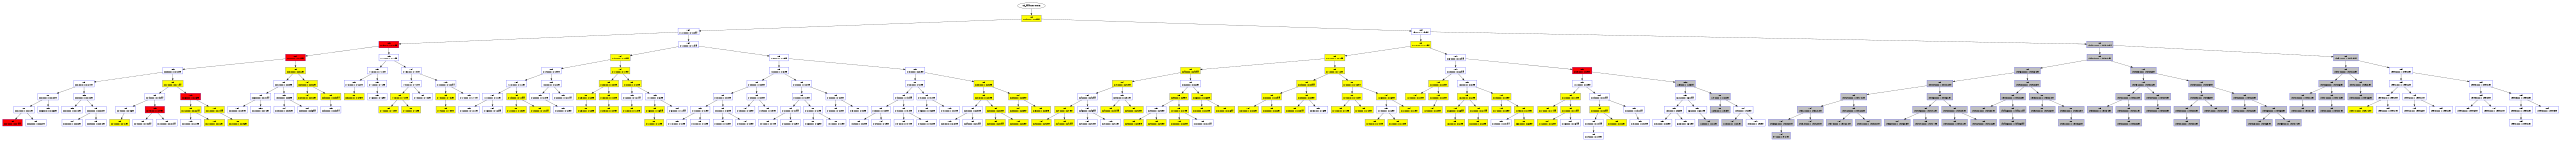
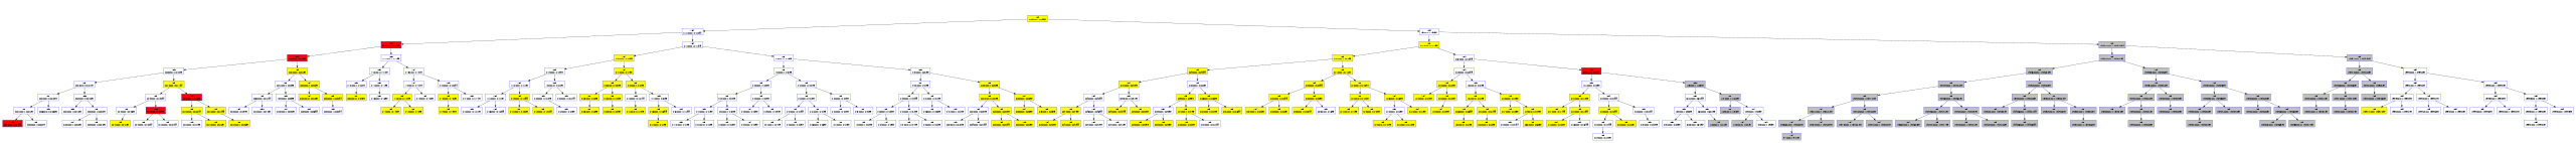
  digraph {
    rankdir=TB
    fontname="Patrick Hand"
    node [color=blue fillcolor=white shape=record style=filled fontname="Patrick Hand"]
    edge [fontname="Patrick Hand"]
    n1 [fillcolor=yellow label="{ Vad \n03ef0000 - 03efffff }"]
-   vad_fffffa80310904a8 [color="" fillcolor="" shape="" style=""]
    n3 [label="{ VadS\n01220000 - 01220fff }"]
    n4 [label="{ Vadl\n7ffe0000 - 7ffeffff }"]
    n5 [fillcolor=red label="{ VadS\n00db0000 - 00e2ffff }"]
    n6 [label="{ VadS\n01670000 - 0176ffff }"]
    n7 [fillcolor=red label="{ VadS\n00300000 - 003fffff }"]
    n8 [label="{ VadS\n01170000 - 0117ffff }"]
    n9 [label="{ VadS\n000c0000 - 0013ffff }"]
    n10 [fillcolor=yellow label="{ Vad \n00d60000 - 00d63fff }"]
    n11 [label="{ Vad \n00060000 - 00061fff }"]
    n12 [fillcolor=yellow label="{ Vad \n00210000 - 00216fff }"]
    n13 [label="{ Vad \n00040000 - 00040fff }"]
    n14 [label="{ Vadm\n00080000 - 00080fff }"]
    n15 [label="{ Vad \n00020000 - 00026fff }"]
    n16 [label="{ VadS\n00050000 - 00050fff }"]
    n17 [fillcolor=red label="{ Vad \n00010000 - 0001ffff }"]
    n18 [label="{ Vad \n00030000 - 00033fff }"]
    n19 [label="{ Vadm\n00070000 - 00070fff }"]
    n20 [label="{ Vad \n000a0000 - 000a0fff }"]
    n21 [label="{ Vad \n00090000 - 00090fff }"]
    n22 [label="{ Vad \n000b0000 - 000b0fff }"]
    n23 [label="{ Vad \n001d0000 - 001d0fff }"]
    n24 [fillcolor=red label="{ VadS\n00250000 - 0025ffff }"]
    n25 [label="{ Vad \n001b0000 - 001c5fff }"]
    n26 [fillcolor=red label="{ VadS\n001f0000 - 001fffff }"]
    n27 [fillcolor=yellow label="{ Vad \n00140000 - 001a6fff }"]
    n28 [label="{ Vad \n001e0000 - 001e0fff }"]
    n29 [label="{ Vad \n00200000 - 00200fff }"]
    n30 [fillcolor=yellow label="{ Vad \n00230000 - 00233fff }"]
    n31 [fillcolor=yellow label="{ Vad \n00260000 - 0028ffff }"]
    n32 [label="{ VadS\n00220000 - 0022ffff }"]
    n33 [fillcolor=yellow label="{ Vad \n00240000 - 00243fff }"]
    n34 [fillcolor=yellow label="{ Vad \n00290000 - 002f5fff }"]
    n35 [label="{ Vad \n00820000 - 008dffff }"]
    n36 [fillcolor=yellow label="{ Vad \n00d80000 - 00d83fff }"]
    n37 [label="{ Vad \n00500000 - 00687fff }"]
    n38 [label="{ VadS\n00be0000 - 00cdffff }"]
    n39 [label="{ VadS\n00400000 - 004fffff }"]
    n40 [label="{ Vadm\n00690000 - 00810fff }"]
    n41 [label="{ Vad \n008e0000 - 00bdbfff }"]
    n42 [label="{ VadS\n00ce0000 - 00d5ffff }"]
    n43 [fillcolor=yellow label="{ Vad \n00d70000 - 00d70fff }"]
    n44 [fillcolor=yellow label="{ Vad \n00d90000 - 00d90fff }"]
    n45 [label="{ VadS\n00da0000 - 00da0fff }"]
    n46 [label="{ VadS\n01140000 - 01147fff }"]
    n47 [label="{ Vad \n011d0000 - 011d1fff }"]
    n48 [label="{ VadS\n01100000 - 01133fff }"]
    n49 [label="{ VadS\n01160000 - 0116ffff }"]
    n50 [fillcolor=yellow label="{ Vad \n00e30000 - 010fefff }"]
    n51 [label="{ VadS\n01150000 - 0115ffff }"]
    n52 [label="{ Vad \n011b0000 - 011b1fff }"]
    n53 [label="{ VadS\n01200000 - 01200fff }"]
    n54 [fillcolor=yellow label="{ Vad \n01190000 - 0119ffff }"]
    n55 [label="{ Vad \n011c0000 - 011c0fff }"]
    n56 [fillcolor=yellow label="{ Vad \n01180000 - 0118ffff }"]
    n57 [fillcolor=yellow label="{ Vad \n011a0000 - 011affff }"]
    n58 [fillcolor=yellow label="{ Vad \n011e0000 - 011e3fff }"]
    n59 [label="{ VadS\n01210000 - 01211fff }"]
    n60 [fillcolor=yellow label="{ Vad \n011f0000 - 011fffff }"]
    n61 [fillcolor=yellow label="{ Vad \n013b0000 - 013bffff }"]
    n62 [label="{ Vad \n01ac0000 - 01acffff }"]
    n63 [label="{ VadS\n012f0000 - 012fffff }"]
    n64 [fillcolor=yellow label="{ Vad \n01410000 - 0141ffff }"]
    n65 [label="{ VadS\n01260000 - 01267fff }"]
    n66 [label="{ VadS\n01390000 - 01397fff }"]
    n67 [label="{ VadS\n01240000 - 01247fff }"]
    n68 [fillcolor=yellow label="{ Vad \n012d0000 - 012dffff }"]
    n69 [label="{ VadS\n01230000 - 01237fff }"]
    n70 [label="{ VadS\n01250000 - 0125ffff }"]
    n71 [fillcolor=yellow label="{ Vad \n01270000 - 012cbfff }"]
    n72 [fillcolor=yellow label="{ Vad \n012e0000 - 012e0fff }"]
    n73 [label="{ VadS\n01300000 - 0137ffff }"]
    n74 [label="{ VadS\n013a0000 - 013a7fff }"]
    n75 [label="{ VadS\n01380000 - 0138ffff }"]
    n76 [fillcolor=yellow label="{ Vad \n013e0000 - 013effff }"]
    n77 [fillcolor=yellow label="{ Vad \n01440000 - 0144ffff }"]
    n78 [fillcolor=yellow label="{ Vad \n013d0000 - 013dffff }"]
    n79 [fillcolor=yellow label="{ Vad \n01400000 - 0140ffff }"]
    n80 [fillcolor=yellow label="{ Vad \n013c0000 - 013cffff }"]
    n81 [fillcolor=yellow label="{ Vad \n013f0000 - 013fffff }"]
    n82 [label="{ VadS\n01430000 - 01437fff }"]
    n83 [label="{ VadS\n01470000 - 0156ffff }"]
    n84 [fillcolor=yellow label="{ Vad \n01420000 - 0142ffff }"]
    n85 [fillcolor=yellow label="{ Vad \n01450000 - 0145ffff }"]
    n86 [label="{ VadS\n01570000 - 0166ffff }"]
    n87 [fillcolor=yellow label="{ Vad \n01460000 - 0146ffff }"]
    n88 [label="{ Vad \n01a00000 - 01a0ffff }"]
    n89 [label="{ VadS\n01c70000 - 03c6ffff }"]
    n90 [label="{ Vad \n019c0000 - 019cffff }"]
    n91 [label="{ Vad \n01a80000 - 01a8ffff }"]
    n92 [label="{ Vad \n01980000 - 0198ffff }"]
    n93 [label="{ Vad \n019e0000 - 019effff }"]
    n94 [label="{ VadS\n01870000 - 0196ffff }"]
    n95 [label="{ Vad \n019a0000 - 019affff }"]
    n96 [label="{ VadS\n01770000 - 0186ffff }"]
    n97 [label="{ Vad \n01970000 - 0197ffff }"]
    n98 [label="{ Vad \n01990000 - 0199ffff }"]
    n99 [label="{ Vad \n019b0000 - 019bffff }"]
    n100 [label="{ Vad \n019d0000 - 019dffff }"]
    n101 [label="{ Vad \n019f0000 - 019fffff }"]
    n102 [label="{ Vad \n01a40000 - 01a4ffff }"]
    n103 [label="{ Vad \n01aa0000 - 01aaffff }"]
    n104 [label="{ Vad \n01a20000 - 01a2ffff }"]
    n105 [label="{ Vad \n01a60000 - 01a6ffff }"]
    n106 [label="{ Vad \n01a10000 - 01a1ffff }"]
    n107 [label="{ Vad \n01a30000 - 01a3ffff }"]
    n108 [label="{ Vad \n01a50000 - 01a5ffff }"]
    n109 [label="{ Vad \n01a70000 - 01a7ffff }"]
    n110 [label="{ Vad \n01a90000 - 01a9ffff }"]
    n111 [label="{ Vad \n01ab0000 - 01abffff }"]
    n112 [label="{ Vad \n01b40000 - 01b4ffff }"]
    n113 [fillcolor=yellow label="{ Vad \n03eb0000 - 03ebffff }"]
    n114 [label="{ Vad \n01b00000 - 01b0ffff }"]
    n115 [label="{ Vad \n01b60000 - 01b6ffff }"]
    n116 [label="{ Vad \n01ae0000 - 01aeffff }"]
    n117 [label="{ Vad \n01b20000 - 01b2ffff }"]
    n118 [label="{ Vad \n01ad0000 - 01adffff }"]
    n119 [label="{ Vad \n01af0000 - 01afffff }"]
    n120 [label="{ Vad \n01b10000 - 01b1ffff }"]
    n121 [label="{ Vad \n01b30000 - 01b3ffff }"]
    n122 [label="{ Vad \n01b50000 - 01b5ffff }"]
    n123 [label="{ VadS\n01b70000 - 01c6ffff }"]
    n124 [fillcolor=yellow label="{ Vad \n03e70000 - 03e7ffff }"]
    n125 [fillcolor=yellow label="{ Vad \n03ed0000 - 03edffff }"]
    n126 [label="{ Vad \n03d70000 - 03deffff }"]
    n127 [fillcolor=yellow label="{ Vad \n03e90000 - 03e9ffff }"]
    n128 [label="{ VadS\n03c70000 - 03d6ffff }"]
    n129 [label="{ Vad \n03df0000 - 03e6ffff }"]
    n130 [fillcolor=yellow label="{ Vad \n03e80000 - 03e8ffff }"]
    n131 [fillcolor=yellow label="{ Vad \n03ea0000 - 03eaffff }"]
    n132 [fillcolor=yellow label="{ Vad \n03ec0000 - 03ecffff }"]
    n133 [fillcolor=yellow label="{ Vad \n03ee0000 - 03eeffff }"]
    n134 [fillcolor=yellow label="{ Vad \n04270000 - 0427ffff }"]
    n135 [fillcolor=gray label="{ Vad \n7fefd720000 - 7fefd7befff }"]
    n136 [fillcolor=yellow label="{ Vad \n04070000 - 0407ffff }"]
    n137 [label="{ VadS\n04510000 - 0470ffff }"]
    n138 [fillcolor=yellow label="{ Vad \n03fb0000 - 03fbffff }"]
    n139 [fillcolor=yellow label="{ Vad \n04160000 - 04160fff }"]
    n140 [fillcolor=yellow label="{ Vad \n03f70000 - 03f7ffff }"]
    n141 [label="{ Vad \n04030000 - 0403afff }"]
    n142 [label="{ VadS\n03f30000 - 03f3ffff }"]
    n143 [label="{ VadS\n03f90000 - 03f97fff }"]
    n144 [fillcolor=yellow label="{ Vad \n03f10000 - 03f1ffff }"]
    n145 [label="{ VadS\n03f50000 - 03f5ffff }"]
    n146 [fillcolor=yellow label="{ Vad \n03f00000 - 03f0ffff }"]
    n147 [fillcolor=yellow label="{ Vad \n03f20000 - 03f2ffff }"]
    n148 [label="{ VadS\n03f40000 - 03f4ffff }"]
    n149 [label="{ VadS\n03f60000 - 03f67fff }"]
    n150 [fillcolor=yellow label="{ Vad \n03f80000 - 03f8ffff }"]
    n151 [fillcolor=yellow label="{ Vad \n03fa0000 - 03faffff }"]
    n152 [fillcolor=yellow label="{ Vad \n03ff0000 - 03ffffff }"]
    n153 [fillcolor=yellow label="{ Vad \n04050000 - 0405ffff }"]
    n154 [label="{ VadS\n03fd0000 - 03fdffff }"]
    n155 [fillcolor=yellow label="{ Vad \n04010000 - 0401ffff }"]
    n156 [fillcolor=yellow label="{ Vad \n03fc0000 - 03fcffff }"]
    n157 [fillcolor=yellow label="{ Vad \n03fe0000 - 03feffff }"]
    n158 [fillcolor=yellow label="{ Vad \n04000000 - 0400ffff }"]
    n159 [label="{ Vad \n04020000 - 04020fff }"]
    n160 [fillcolor=yellow label="{ Vad \n04040000 - 0404ffff }"]
    n161 [fillcolor=yellow label="{ Vad \n04060000 - 04065fff }"]
    n162 [fillcolor=yellow label="{ Vad \n040b0000 - 040bffff }"]
    n163 [fillcolor=yellow label="{ Vad \n041a0000 - 041a0fff }"]
    n164 [fillcolor=yellow label="{ Vad \n04090000 - 0409ffff }"]
    n165 [fillcolor=yellow label="{ Vad \n040d0000 - 040dffff }"]
    n166 [fillcolor=yellow label="{ Vad \n04080000 - 04080fff }"]
    n167 [fillcolor=yellow label="{ Vad \n040a0000 - 040a0fff }"]
    n168 [fillcolor=yellow label="{ Vad \n040c0000 - 040c0fff }"]
    n169 [label="{ VadS\n040e0000 - 0415ffff }"]
    n170 [fillcolor=yellow label="{ Vad \n04180000 - 04180fff }"]
    n171 [fillcolor=yellow label="{ Vad \n04250000 - 0425ffff }"]
    n172 [fillcolor=yellow label="{ Vad \n04170000 - 0417ffff }"]
    n173 [fillcolor=yellow label="{ Vad \n04190000 - 0419ffff }"]
    n174 [label="{ VadS\n041c0000 - 0423ffff }"]
    n175 [fillcolor=yellow label="{ Vad \n04260000 - 0426ffff }"]
    n176 [fillcolor=yellow label="{ Vad \n041b0000 - 041bffff }"]
    n177 [fillcolor=yellow label="{ Vad \n04240000 - 0424ffff }"]
    n178 [label="{ VadS\n042c0000 - 0433ffff }"]
    n179 [fillcolor=red label="{ VadS\n04bf0000 - 04bfffff }"]
    n180 [fillcolor=yellow label="{ Vad \n04290000 - 0429ffff }"]
    n181 [label="{ VadS\n04390000 - 0440ffff }"]
    n182 [fillcolor=yellow label="{ Vad \n04280000 - 0428ffff }"]
    n183 [fillcolor=yellow label="{ Vad \n042a0000 - 042affff }"]
    n184 [fillcolor=yellow label="{ Vad \n042b0000 - 042bffff }"]
    n185 [fillcolor=yellow label="{ Vad \n04360000 - 0436ffff }"]
    n186 [fillcolor=yellow label="{ Vad \n044d0000 - 044dffff }"]
    n187 [fillcolor=yellow label="{ Vad \n04350000 - 0435ffff }"]
    n188 [fillcolor=yellow label="{ Vad \n04370000 - 0437ffff }"]
    n189 [fillcolor=yellow label="{ Vad \n04340000 - 0434ffff }"]
    n190 [fillcolor=yellow label="{ Vad \n04380000 - 0438ffff }"]
    n191 [fillcolor=yellow label="{ Vad \n04410000 - 044cffff }"]
    n192 [fillcolor=yellow label="{ Vad \n044f0000 - 044fffff }"]
    n193 [label="{ VadS\n044e0000 - 044e7fff }"]
    n194 [fillcolor=yellow label="{ Vad \n04500000 - 0450ffff }"]
    n195 [label="{ VadS\n04760000 - 047dffff }"]
    n196 [fillcolor=gray label="{ Vadm\n76cf0000 - 76de9fff }"]
    n197 [fillcolor=yellow label="{ Vad \n04720000 - 0472ffff }"]
    n198 [label="{ VadS\n048b0000 - 0492ffff }"]
    n199 [fillcolor=yellow label="{ Vad \n04710000 - 0471ffff }"]
    n200 [fillcolor=yellow label="{ Vad \n04740000 - 0474ffff }"]
    n201 [fillcolor=yellow label="{ Vad \n04730000 - 0473ffff }"]
    n202 [label="{ VadS\n04750000 - 0475ffff }"]
    n203 [fillcolor=yellow label="{ Vad \n04800000 - 0480ffff }"]
    n204 [label="{ VadS\n04930000 - 04b30fff }"]
    n205 [label="{ Vad \n047e0000 - 047effff }"]
    n206 [fillcolor=yellow label="{ Vad \n04890000 - 04890fff }"]
    n207 [label="{ Vad \n047f0000 - 047fffff }"]
    n208 [label="{ VadS\n04b60000 - 04bdffff }"]
    n209 [label="{ VadS\n05230000 - 0542ffff }"]
    n210 [fillcolor=gray label="{ Vad \n76f10000 - 770aefff }"]
    n211 [label="{ VadS\n04ee0000 - 04f5ffff }"]
    n212 [label="{ VadS\n05430000 - 0582ffff }"]
    n213 [label="{ VadS\n04c60000 - 04cdffff }"]
    n214 [label="{ VadS\n05090000 - 0510ffff }"]
    n215 [fillcolor=gray label="{ Vad \n746c0000 - 74942fff }"]
    n216 [fillcolor=gray label="{ Vad \n76df0000 - 76f0efff }"]
    n217 [label="{ Vad \n7efe0000 - 7f0dffff }"]
    n218 [fillcolor=gray label="{ Vad \n770b0000 - 770b6fff }"]
    n219 [label="{ VadS\n7f0e0000 - 7ffdffff }"]
    n220 [fillcolor=gray label="{ Vad \n7fefc9b0000 - 7fefc9d4fff }"]
    n221 [fillcolor=gray label="{ Vad \n7feff120000 - 7feff1fafff }"]
    n222 [fillcolor=gray label="{ Vad \n7fefa500000 - 7fefa510fff }"]
    n223 [fillcolor=gray label="{ Vad \n7fefcce0000 - 7fefcd15fff }"]
    n224 [fillcolor=gray label="{ Vad \n7fef4bf0000 - 7fef4e29fff }"]
    n225 [fillcolor=gray label="{ Vad \n7fefbca0000 - 7fefbca9fff }"]
    n226 [fillcolor=gray label="{ Vad \n7fef3f90000 - 7fef41b2fff }"]
    n227 [fillcolor=gray label="{ Vad \n7fef9590000 - 7fef9596fff }"]
    n228 [fillcolor=gray label="{ Vad \n7fef3640000 - 7fef36e2fff }"]
    n229 [fillcolor=gray label="{ Vad \n7fef43b0000 - 7fef43e0fff }"]
    n230 [fillcolor=gray label="{ Vad \n7feed350000 - 7feed94efff }"]
    n231 [fillcolor=gray label="{ Vad \n7fef36f0000 - 7fef36fefff }"]
    n232 [fillcolor=gray label="{ Vad \nff110000 - ff1a1fff }"]
    n233 [fillcolor=gray label="{ Vad \n7fef41c0000 - 7fef4307fff }"]
    n234 [fillcolor=gray label="{ Vad \n7fef4840000 - 7fef4ab9fff }"]
    n235 [fillcolor=gray label="{ Vad \n7fef8f50000 - 7fef8f66fff }"]
    n236 [fillcolor=gray label="{ Vad \n7fef9ee0000 - 7fef9ef8fff }"]
    n237 [fillcolor=gray label="{ Vad \n7fef53f0000 - 7fef540cfff }"]
    n238 [fillcolor=gray label="{ Vad \n7fef8f70000 - 7fef911ffff }"]
    n239 [fillcolor=gray label="{ Vad \n7fef9d00000 - 7fef9d66fff }"]
    n240 [fillcolor=gray label="{ Vad \n7fefa3f0000 - 7fefa403fff }"]
    n241 [fillcolor=gray label="{ Vad \n7fefae90000 - 7fefaeacfff }"]
    n242 [fillcolor=gray label="{ Vad \n7fefc080000 - 7fefc097fff }"]
    n243 [fillcolor=gray label="{ Vad \n7fefad60000 - 7fefae8bfff }"]
    n244 [fillcolor=gray label="{ Vad \n7fefb350000 - 7fefb37cfff }"]
    n245 [fillcolor=gray label="{ Vad \n7fefbc50000 - 7fefbc5bfff }"]
    n246 [fillcolor=gray label="{ Vad \n7fefbd80000 - 7fefbdc6fff }"]
    n247 [fillcolor=gray label="{ Vad \n7fefc980000 - 7fefc98afff }"]
    n248 [fillcolor=gray label="{ Vad \n7fefc660000 - 7fefc853fff }"]
    n249 [fillcolor=gray label="{ Vad \n7fefcb30000 - 7fefcb43fff }"]
    n250 [fillcolor=gray label="{ Vad \n7fefcfa0000 - 7fefcfcdfff }"]
    n251 [fillcolor=gray label="{ Vad \n7fefca20000 - 7fefca2efff }"]
    n252 [fillcolor=gray label="{ Vad \n7fefcbf0000 - 7fefcbfefff }"]
    n253 [fillcolor=gray label="{ Vad \n7fefc9e0000 - 7fefca1cfff }"]
    n254 [fillcolor=gray label="{ Vad \n7fefcad0000 - 7fefcb26fff }"]
    n255 [fillcolor=gray label="{ Vad \n7fefca30000 - 7fefcac0fff }"]
    n256 [fillcolor=gray label="{ Vad \n7fefcbe0000 - 7fefcbeefff }"]
    n257 [fillcolor=gray label="{ Vad \n7fefcdf0000 - 7fefcf5cfff }"]
    n258 [fillcolor=gray label="{ Vad \n7fefd3c0000 - 7fefd3defff }"]
    n259 [fillcolor=gray label="{ Vad \n7fefcd80000 - 7fefcde9fff }"]
    n260 [fillcolor=gray label="{ Vad \n7fefcf60000 - 7fefcf7dfff }"]
    n261 [fillcolor=gray label="{ Vad \n7fefcd60000 - 7fefcd79fff }"]
    n262 [fillcolor=gray label="{ Vad \n7fefd340000 - 7fefd3b0fff }"]
    n263 [fillcolor=gray label="{ Vad \n7fefd5e0000 - 7fefd5edfff }"]
    n264 [fillcolor=gray label="{ Vad \n7fefd3e0000 - 7fefd5dbfff }"]
    n265 [fillcolor=gray label="{ Vad \n7fefd5f0000 - 7fefd71bfff }"]
    n266 [fillcolor=gray label="{ Vad \n7fefe1e0000 - 7fefe2aafff }"]
    n267 [label="{ Vadl\n7fffffaa000 - 7fffffabfff }"]
    n268 [fillcolor=gray label="{ Vad \n7fefda50000 - 7fefdb58fff }"]
    n269 [fillcolor=gray label="{ Vad \n7feff060000 - 7feff0c6fff }"]
    n270 [fillcolor=gray label="{ Vad \n7fefd7d0000 - 7fefd868fff }"]
    n271 [fillcolor=gray label="{ Vad \n7fefe100000 - 7fefe1d9fff }"]
    n272 [fillcolor=gray label="{ Vad \n7fefd870000 - 7fefda46fff }"]
    n273 [fillcolor=gray label="{ Vad \n7fefdb60000 - 7fefdbb1fff }"]
    n274 [fillcolor=gray label="{ Vad \n7fefe2d0000 - 7feff059fff }"]
    n275 [label="{ Vadl\n7fffffa2000 - 7fffffa3fff }"]
    n276 [label="{ Vadl\n7fffffd4000 - 7fffffd4fff }"]
    n277 [label="{ Vadl\n7fffff9e000 - 7fffff9ffff }"]
    n278 [label="{ Vadl\n7fffffa6000 - 7fffffa7fff }"]
    n279 [fillcolor=yellow label="{ Vad \n7feff210000 - 7feff210fff }"]
    n280 [label="{ Vadl\n7fffffa0000 - 7fffffa1fff }"]
    n281 [label="{ Vadl\n7fffffa4000 - 7fffffa5fff }"]
    n282 [label="{ Vadl\n7fffffa8000 - 7fffffa9fff }"]
    n283 [label="{ Vadl\n7fffffae000 - 7fffffaffff }"]
    n284 [label="{ Vadl\n7fffffdc000 - 7fffffddfff }"]
    n285 [label="{ Vadl\n7fffffac000 - 7fffffadfff }"]
    n286 [label="{ Vad \n7fffffb0000 - 7fffffd2fff }"]
    n287 [label="{ Vadl\n7fffffd8000 - 7fffffd9fff }"]
    n288 [label="{ Vadl\n7fffffde000 - 7fffffdffff }"]
    n289 [label="{ Vadl\n7fffffd6000 - 7fffffd7fff }"]
    n1 -> n3
    n1 -> n4
-   vad_fffffa80310904a8 -> n1
    n3 -> n5
    n3 -> n6
    n4 -> n134
    n4 -> n135
    n5 -> n7
    n5 -> n8
    n6 -> n61
    n6 -> n62
    n7 -> n9
    n7 -> n10
    n8 -> n46
    n8 -> n47
    n9 -> n11
    n9 -> n12
    n10 -> n35
    n10 -> n36
    n11 -> n13
    n11 -> n14
    n12 -> n23
    n12 -> n24
    n13 -> n15
    n13 -> n16
    n14 -> n19
    n14 -> n20
    n15 -> n17
    n15 -> n18
    n20 -> n21
    n20 -> n22
    n23 -> n25
    n23 -> n26
    n24 -> n30
    n24 -> n31
    n25 -> n27
    n26 -> n28
    n26 -> n29
    n30 -> n32
    n30 -> n33
    n31 -> n34
    n35 -> n37
    n35 -> n38
    n36 -> n43
    n36 -> n44
    n37 -> n39
    n37 -> n40
    n38 -> n41
    n38 -> n42
    n44 -> n45
    n46 -> n48
    n46 -> n49
    n47 -> n52
    n47 -> n53
    n48 -> n50
    n49 -> n51
    n52 -> n54
    n52 -> n55
    n53 -> n58
    n53 -> n59
    n54 -> n56
    n54 -> n57
    n58 -> n60
    n61 -> n63
    n61 -> n64
    n62 -> n88
    n62 -> n89
    n63 -> n65
    n63 -> n66
    n64 -> n76
    n64 -> n77
    n65 -> n67
    n65 -> n68
    n66 -> n73
    n66 -> n74
    n67 -> n69
    n67 -> n70
    n68 -> n71
    n68 -> n72
    n73 -> n75
    n76 -> n78
    n76 -> n79
    n77 -> n82
    n77 -> n83
    n78 -> n80
    n79 -> n81
    n82 -> n84
    n83 -> n85
    n83 -> n86
    n85 -> n87
    n88 -> n90
    n88 -> n91
    n89 -> n112
    n89 -> n113
    n90 -> n92
    n90 -> n93
    n91 -> n102
    n91 -> n103
    n92 -> n94
    n92 -> n95
    n93 -> n100
    n93 -> n101
    n94 -> n96
    n94 -> n97
    n95 -> n98
    n95 -> n99
    n102 -> n104
    n102 -> n105
    n103 -> n110
    n103 -> n111
    n104 -> n106
    n104 -> n107
    n105 -> n108
    n105 -> n109
    n112 -> n114
    n112 -> n115
    n113 -> n124
    n113 -> n125
    n114 -> n116
    n114 -> n117
    n115 -> n122
    n115 -> n123
    n116 -> n118
    n116 -> n119
    n117 -> n120
    n117 -> n121
    n124 -> n126
    n124 -> n127
    n125 -> n132
    n125 -> n133
    n126 -> n128
    n126 -> n129
    n127 -> n130
    n127 -> n131
    n134 -> n136
    n134 -> n137
    n135 -> n220
    n135 -> n221
    n136 -> n138
    n136 -> n139
    n137 -> n178
    n137 -> n179
    n138 -> n140
    n138 -> n141
    n139 -> n162
    n139 -> n163
    n140 -> n142
    n140 -> n143
    n141 -> n152
    n141 -> n153
    n142 -> n144
    n142 -> n145
    n143 -> n150
    n143 -> n151
    n144 -> n146
    n144 -> n147
    n145 -> n148
    n145 -> n149
    n152 -> n154
    n152 -> n155
    n153 -> n160
    n153 -> n161
    n154 -> n156
    n154 -> n157
    n155 -> n158
    n155 -> n159
    n162 -> n164
    n162 -> n165
    n163 -> n170
    n163 -> n171
    n164 -> n166
    n164 -> n167
    n165 -> n168
    n165 -> n169
    n170 -> n172
    n170 -> n173
    n171 -> n174
    n171 -> n175
    n174 -> n176
    n174 -> n177
    n178 -> n180
    n178 -> n181
    n179 -> n195
    n179 -> n196
    n180 -> n182
    n180 -> n183
    n181 -> n185
    n181 -> n186
    n183 -> n184
    n185 -> n187
    n185 -> n188
    n186 -> n191
    n186 -> n192
    n187 -> n189
    n188 -> n190
    n192 -> n193
    n192 -> n194
    n195 -> n197
    n195 -> n198
    n196 -> n209
    n196 -> n210
    n197 -> n199
    n197 -> n200
    n198 -> n203
    n198 -> n204
    n200 -> n201
    n200 -> n202
    n203 -> n205
    n203 -> n206
    n204 -> n208
    n205 -> n207
    n209 -> n211
    n209 -> n212
    n210 -> n216
    n210 -> n217
    n211 -> n213
    n211 -> n214
    n212 -> n215
    n217 -> n218
    n217 -> n219
    n220 -> n222
    n220 -> n223
    n221 -> n266
    n221 -> n267
    n222 -> n224
    n222 -> n225
    n223 -> n249
    n223 -> n250
    n224 -> n226
    n224 -> n227
    n225 -> n241
    n225 -> n242
    n226 -> n228
    n226 -> n229
    n227 -> n235
    n227 -> n236
    n228 -> n230
    n228 -> n231
    n229 -> n233
    n229 -> n234
    n230 -> n232
    n235 -> n237
    n235 -> n238
    n236 -> n239
    n236 -> n240
    n241 -> n243
    n241 -> n244
    n242 -> n246
    n242 -> n247
    n244 -> n245
    n247 -> n248
    n249 -> n251
    n249 -> n252
    n250 -> n257
    n250 -> n258
    n251 -> n253
    n251 -> n254
    n252 -> n256
    n254 -> n255
    n257 -> n259
    n257 -> n260
    n258 -> n262
    n258 -> n263
    n259 -> n261
    n263 -> n264
    n263 -> n265
    n266 -> n268
    n266 -> n269
    n267 -> n275
    n267 -> n276
    n268 -> n270
    n268 -> n271
    n269 -> n274
    n270 -> n272
    n271 -> n273
    n275 -> n277
    n275 -> n278
    n276 -> n283
    n276 -> n284
    n277 -> n279
    n277 -> n280
    n278 -> n281
    n278 -> n282
    n283 -> n285
    n283 -> n286
    n284 -> n287
    n284 -> n288
    n287 -> n289
  }
